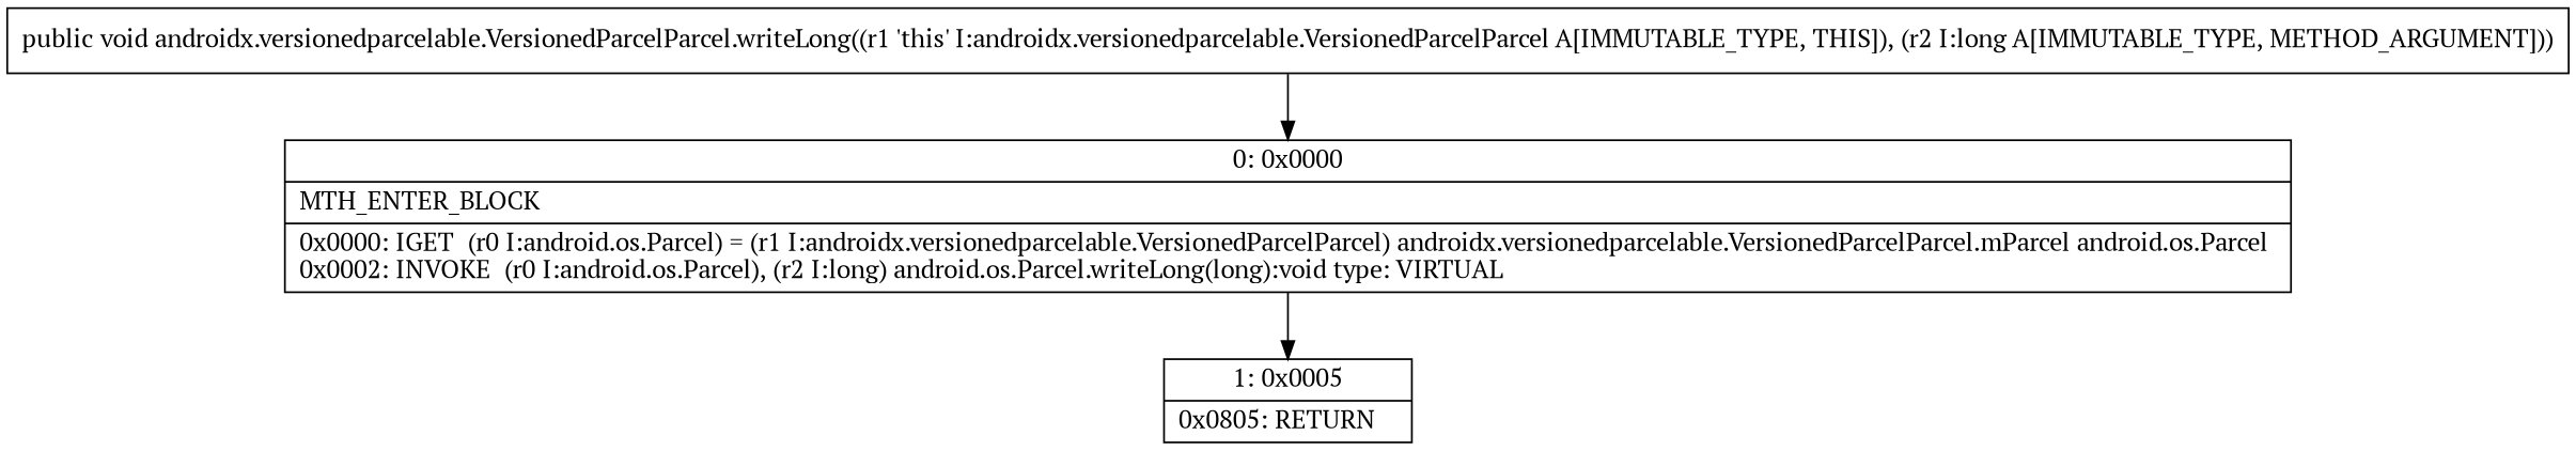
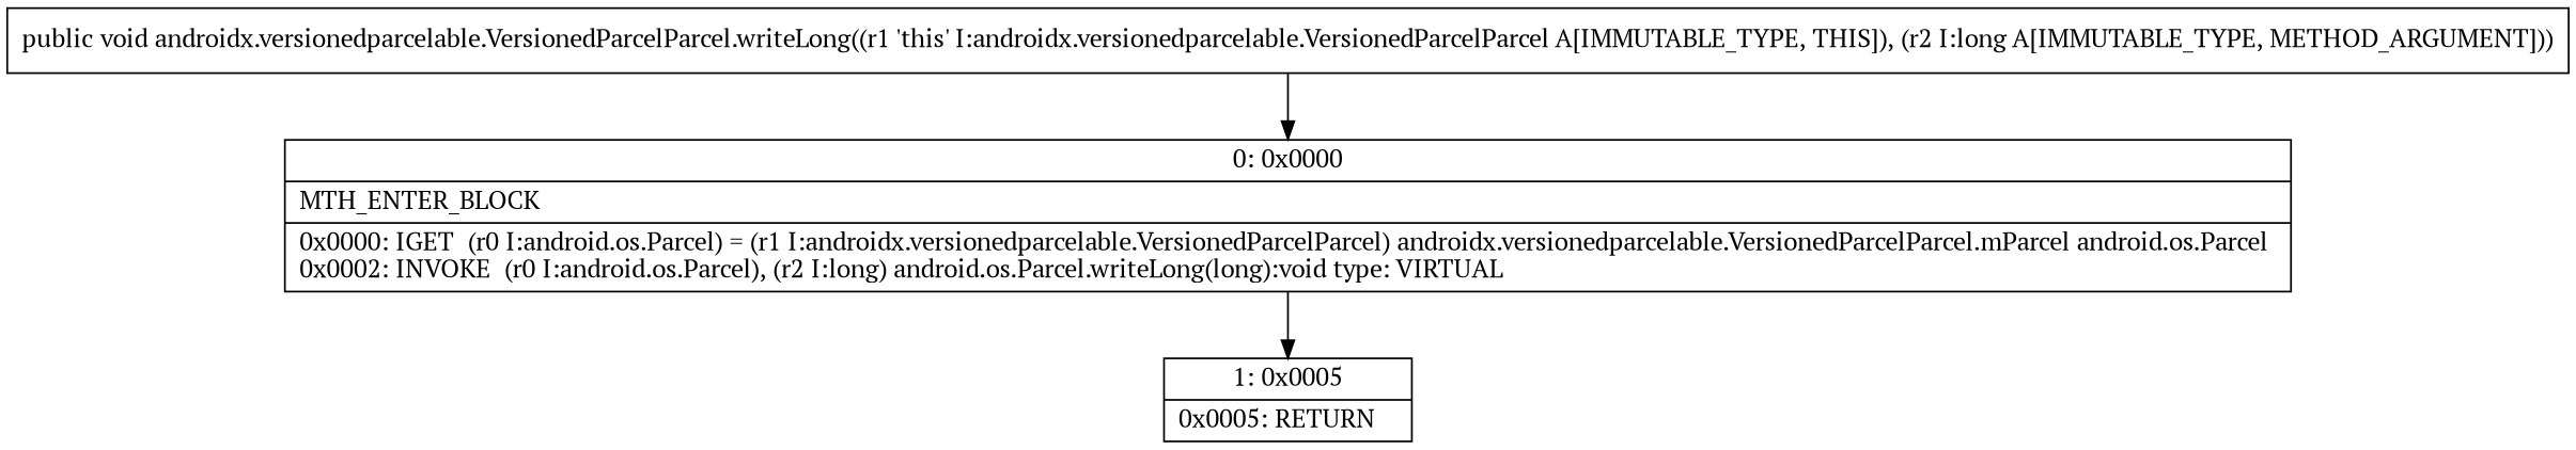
  digraph {
    fontname="PT Serif"
    node [shape=record fontname="PT Serif"]
    edge [fontname="PT Serif"]
    n1 [label="{0\:\ 0x0000|MTH_ENTER_BLOCK\l|0x0000: IGET  (r0 I:android.os.Parcel) = (r1 I:androidx.versionedparcelable.VersionedParcelParcel) androidx.versionedparcelable.VersionedParcelParcel.mParcel android.os.Parcel \l0x0002: INVOKE  (r0 I:android.os.Parcel), (r2 I:long) android.os.Parcel.writeLong(long):void type: VIRTUAL \l}"]
-   n2 [label="{1\:\ 0x0005|0x0805: RETURN   \l}"]
+   n2 [label="{1\:\ 0x0005|0x0005: RETURN   \l}"]
    n3 [label="{public void androidx.versionedparcelable.VersionedParcelParcel.writeLong((r1 'this' I:androidx.versionedparcelable.VersionedParcelParcel A[IMMUTABLE_TYPE, THIS]), (r2 I:long A[IMMUTABLE_TYPE, METHOD_ARGUMENT])) }"]
    n1 -> n2
    n3 -> n1
  }
